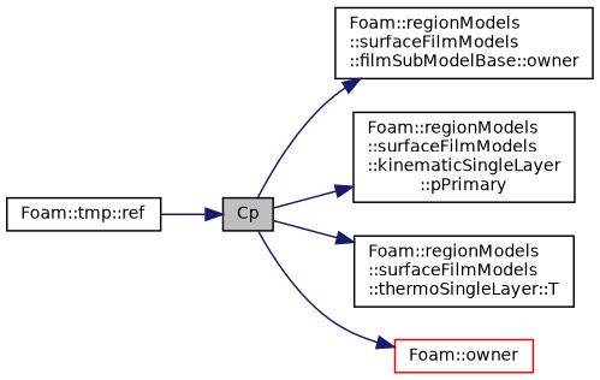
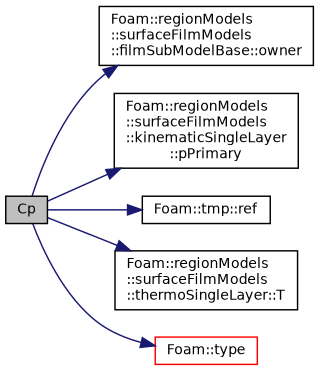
  digraph {
    rankdir=LR
    node [color=black fontname=Helvetica fontsize=10 shape=record]
    edge [color=midnightblue fontname=Helvetica fontsize=10 labelfontname=Helvetica labelfontsize=10 style=solid]
    n1 [fillcolor=grey75 fontcolor=black height=0.2 label=Cp style=filled width=0.4]
    n2 [height=0.2 label="Foam::regionModels\l::surfaceFilmModels\l::filmSubModelBase::owner" width=0.4]
    n3 [height=0.2 label="Foam::regionModels\l::surfaceFilmModels\l::kinematicSingleLayer\l::pPrimary" width=0.4]
    n4 [height=0.2 label="Foam::tmp::ref" width=0.4]
    n5 [height=0.2 label="Foam::regionModels\l::surfaceFilmModels\l::thermoSingleLayer::T" width=0.4]
-   n6 [color=red height=0.2 label="Foam::owner" width=0.4]
+   n6 [color=red height=0.2 label="Foam::type" width=0.4]
    n1 -> n2
    n1 -> n3
-   n4 -> n1
+   n1 -> n4
    n1 -> n5
    n1 -> n6
  }
